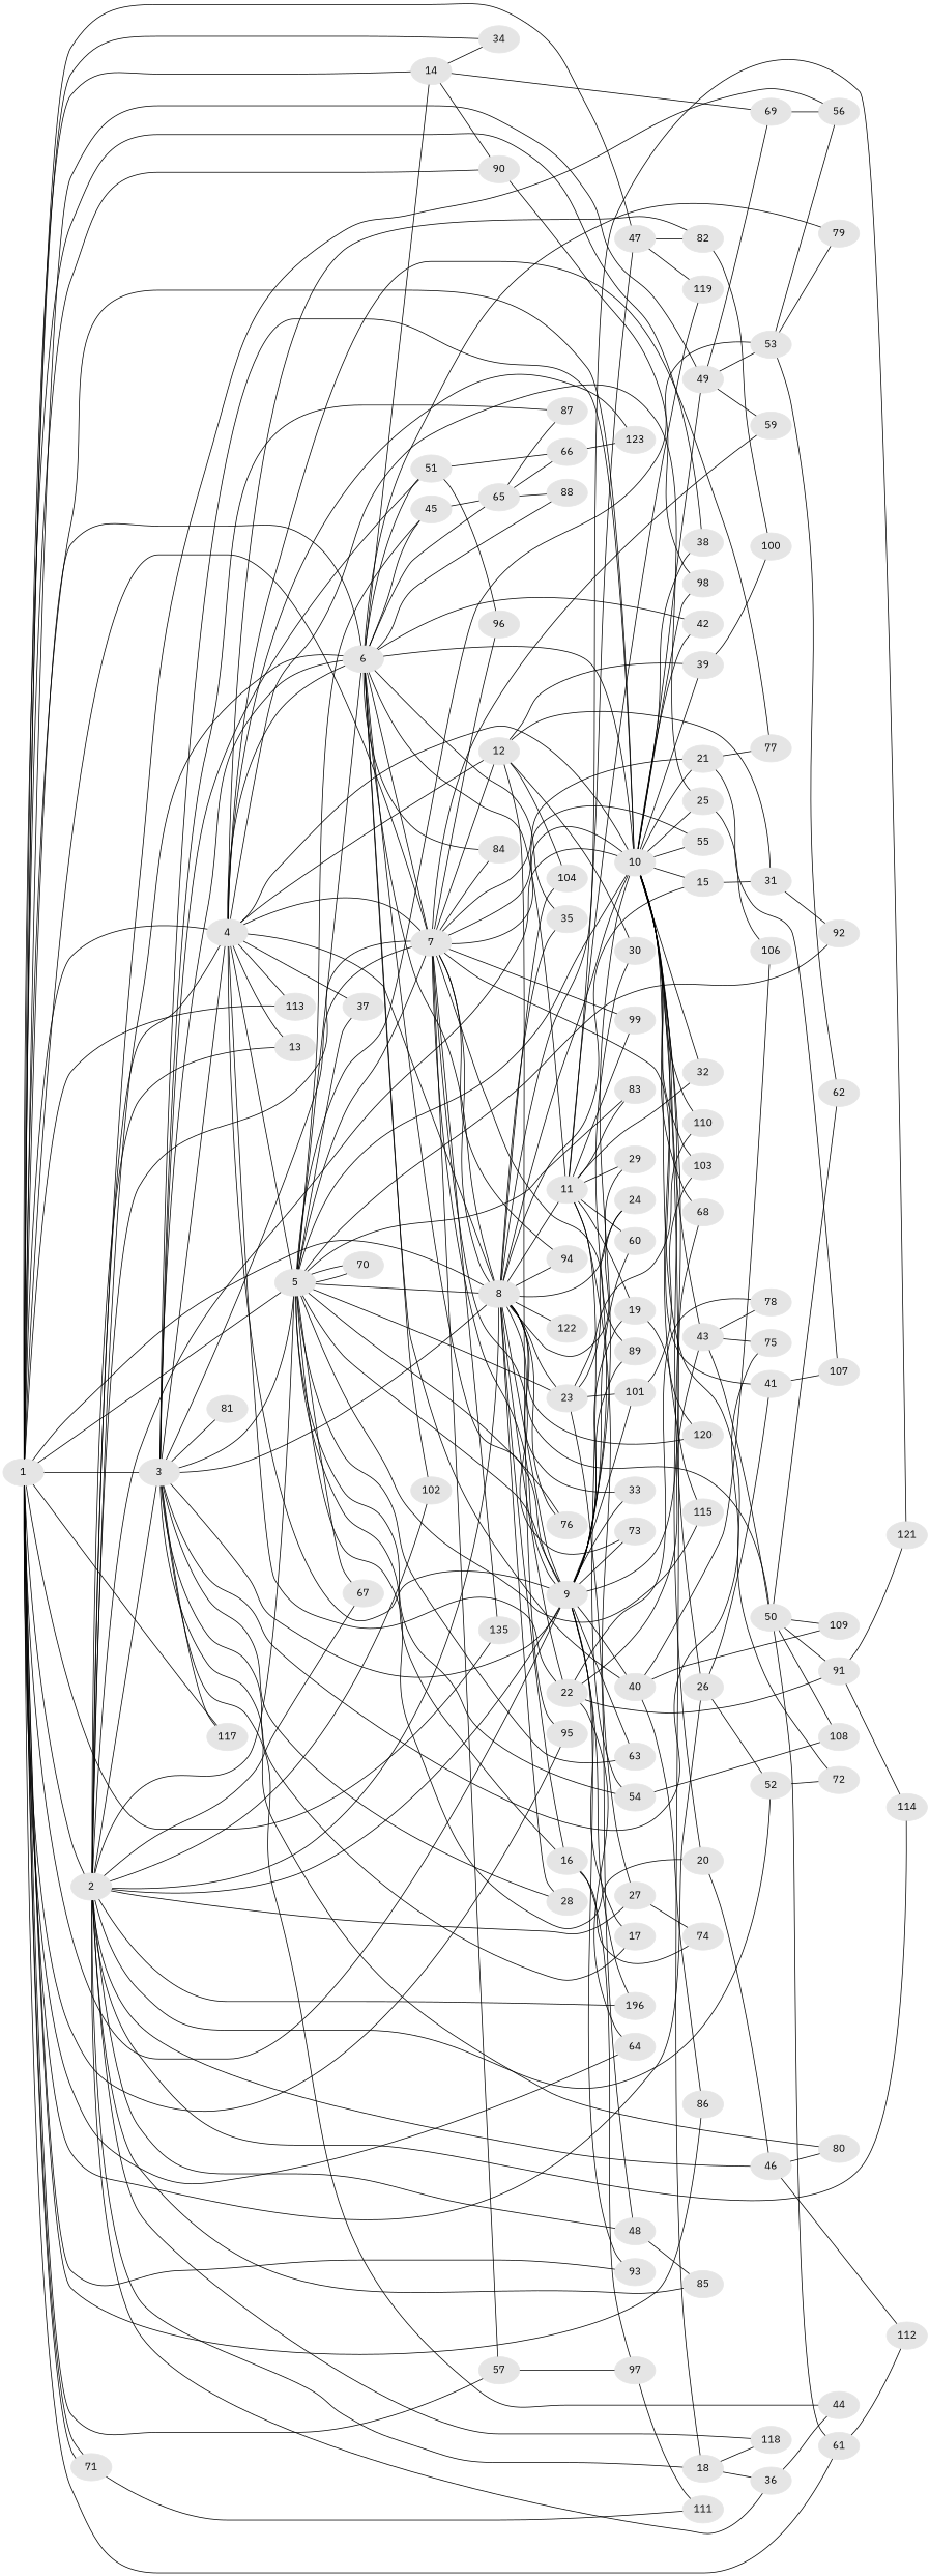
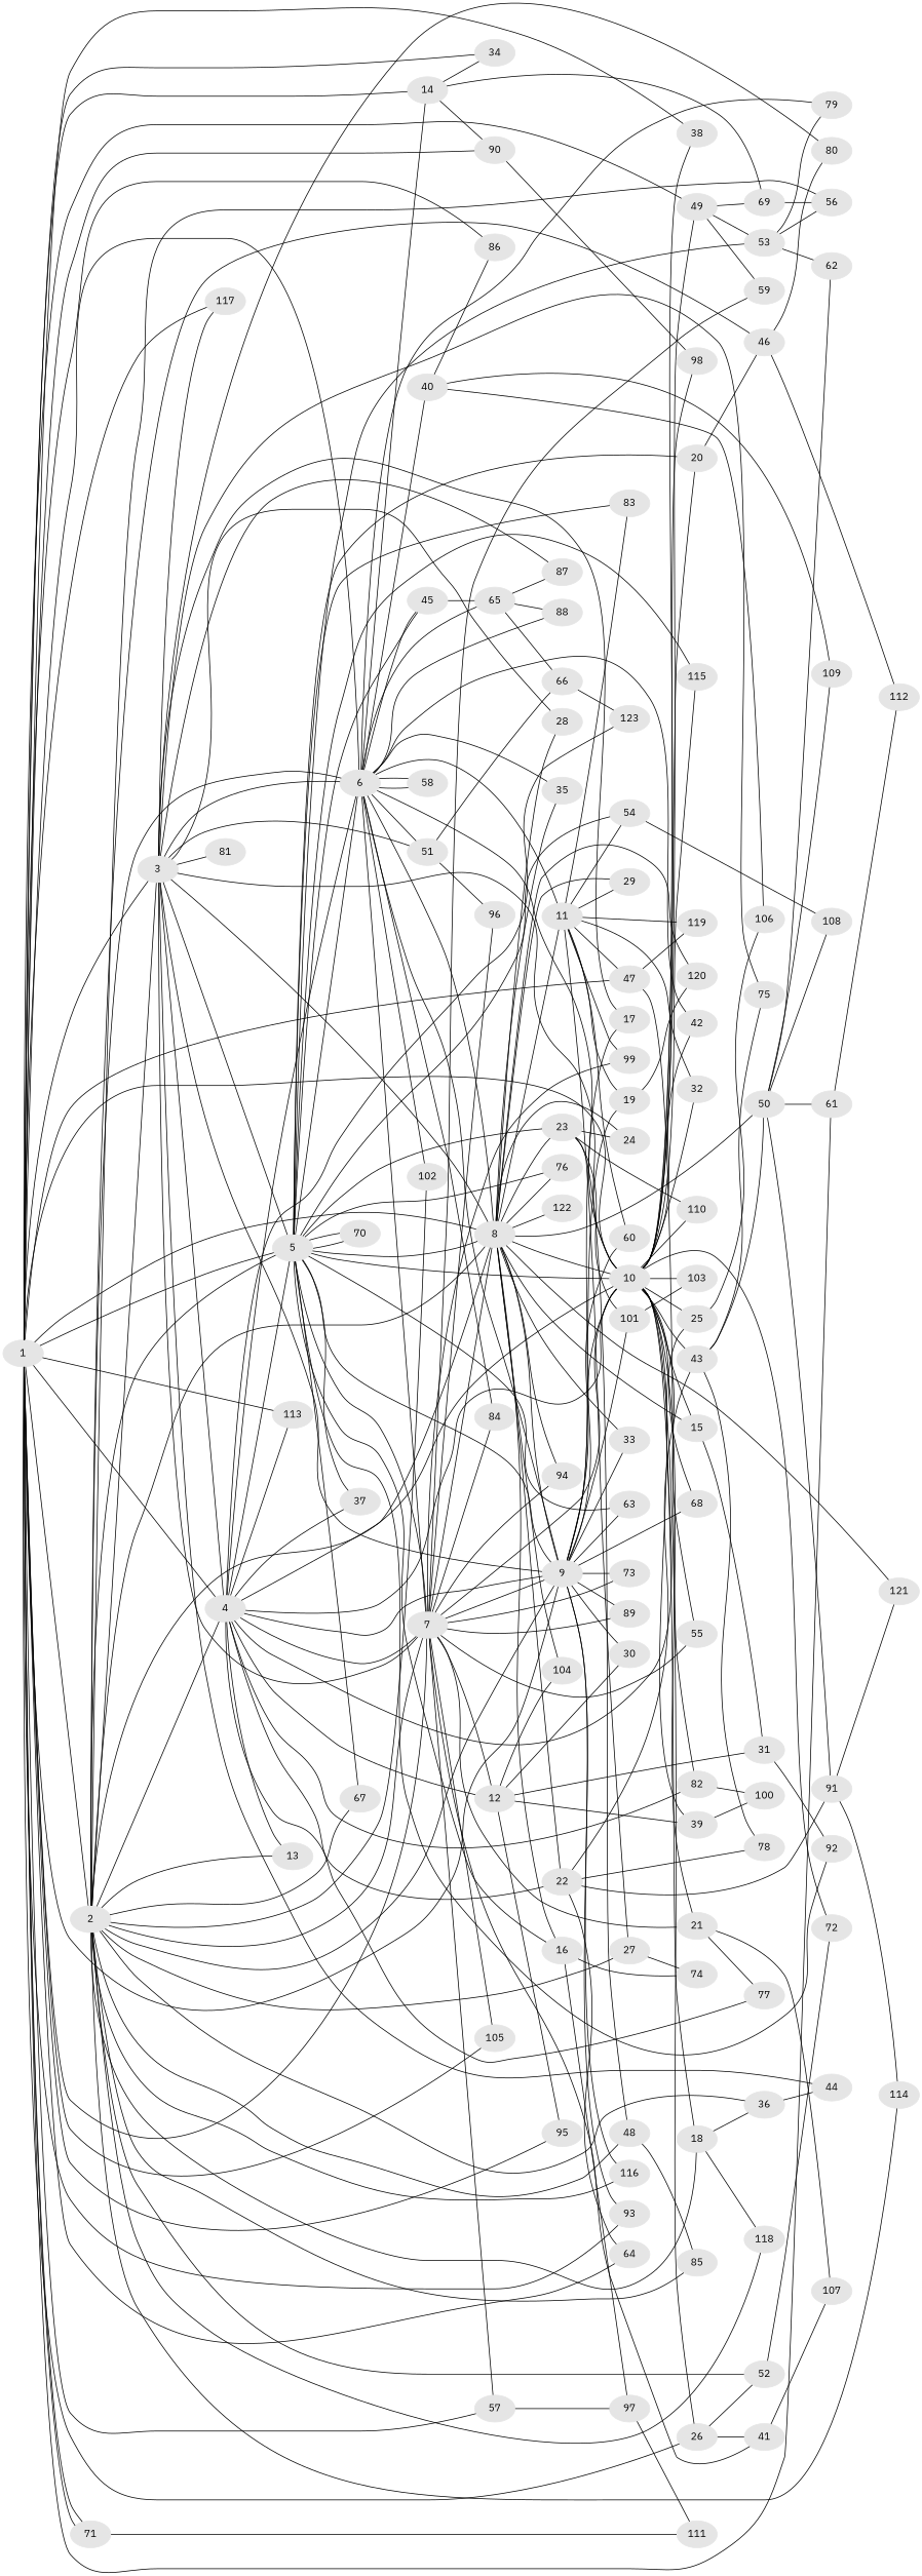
  graph {
    fontname="IBM Plex Sans"
    rankdir=LR
    node [color=gray90 fontname="IBM Plex Sans" style=filled]
    edge [fontname="IBM Plex Sans"]
    1
    2
    3
    4
    5
    6
    7
    8
    9
    10
    14
    26
    34
    38
    47
    49
    57
    61
    64
    71
    86
    90
    93
    95
-   105 [label=135]
+   105
    113
    117
    13
    18
    27
    36
    46
    48
    52
    56
    67
    85
    102
    114
-   116 [label=196]
+   116
    118
    17
    28
    44
    51
    75
    80
    81
    87
    12
    22
    25
    37
    77
    82
    123
    16
    20
    23
    45
    53
    54
    63
    70
    76
    83
    92
    115
    11
    35
    40
    42
+   58
    65
    79
    84
    88
    21
    41
    55
    59
    73
    89
    94
    96
    99
    15
    24
    29
    33
    50
    104
    120
    121
    122
    19
    30
    60
    68
    101
    32
    39
    43
    72
    98
    103
    110
    69
    119
    97
    112
    111
    74
    66
    31
    78
    91
    106
    100
    62
    108
    109
    107
    1 -- 2
    1 -- 3
    1 -- 4
    1 -- 5
    1 -- 6
    1 -- 7
    1 -- 8
    1 -- 9
    1 -- 10
    1 -- 14
    1 -- 26
    1 -- 34
    1 -- 38
    1 -- 47
    1 -- 49
    1 -- 57
    1 -- 61
    1 -- 64
    1 -- 71
    1 -- 71
    1 -- 86
    1 -- 90
    1 -- 93
    1 -- 95
    1 -- 105
    1 -- 113
    1 -- 117
    2 -- 3
    2 -- 4
    2 -- 5
    2 -- 6
    2 -- 7
    2 -- 8
    2 -- 9
    2 -- 10
    2 -- 13
    2 -- 18
    2 -- 27
    2 -- 36
    2 -- 46
    2 -- 48
    2 -- 52
    2 -- 56
    2 -- 67
    2 -- 85
    2 -- 102
    2 -- 114
    2 -- 116
    2 -- 118
    3 -- 4
    3 -- 5
    3 -- 6
    3 -- 7
    3 -- 8
    3 -- 9
    3 -- 10
    3 -- 117
    3 -- 17
    3 -- 28
    3 -- 44
    3 -- 51
    3 -- 75
    3 -- 80
    3 -- 81
    3 -- 87
    4 -- 5
    4 -- 6
    4 -- 7
    4 -- 8
    4 -- 9
    4 -- 10
    4 -- 113
    4 -- 13
    4 -- 12
    4 -- 22
    4 -- 25
    4 -- 37
    4 -- 77
    4 -- 82
    4 -- 123
    5 -- 6
    5 -- 7
    5 -- 8
    5 -- 9
    5 -- 10
    5 -- 67
    5 -- 37
    5 -- 16
    5 -- 20
    5 -- 23
    5 -- 45
    5 -- 53
    5 -- 54
    5 -- 63
    5 -- 70
    5 -- 70
    5 -- 76
    5 -- 83
    5 -- 92
    5 -- 115
    6 -- 7
    6 -- 8
    6 -- 9
    6 -- 10
    6 -- 14
    6 -- 102
    6 -- 51
    6 -- 45
    6 -- 11
    6 -- 35
    6 -- 40
    6 -- 42
+   6 -- 58
+   6 -- 58
    6 -- 65
    6 -- 79
    6 -- 84
    6 -- 88
    7 -- 8
    7 -- 9
    7 -- 10
    7 -- 57
    7 -- 105
    7 -- 12
    7 -- 84
    7 -- 21
    7 -- 41
    7 -- 55
    7 -- 59
    7 -- 73
    7 -- 89
    7 -- 94
    7 -- 96
    7 -- 99
    8 -- 9
    8 -- 10
    8 -- 28
    8 -- 22
    8 -- 16
    8 -- 23
    8 -- 76
    8 -- 11
    8 -- 35
    8 -- 94
    8 -- 15
    8 -- 24
    8 -- 29
    8 -- 33
    8 -- 50
    8 -- 104
    8 -- 120
    8 -- 121
    8 -- 122
    9 -- 10
    9 -- 93
    9 -- 116
    9 -- 17
    9 -- 63
-   9 -- 40
    9 -- 73
    9 -- 89
    9 -- 33
    9 -- 19
    9 -- 30
    9 -- 60
    9 -- 68
    9 -- 101
    10 -- 26
    10 -- 38
    10 -- 49
    10 -- 18
    10 -- 25
    10 -- 20
    10 -- 115
    10 -- 42
    10 -- 21
    10 -- 55
    10 -- 15
    10 -- 68
    10 -- 32
    10 -- 39
    10 -- 43
    10 -- 72
    10 -- 98
    10 -- 103
    10 -- 110
    14 -- 34
    14 -- 90
    14 -- 69
    26 -- 52
    26 -- 41
    47 -- 82
    47 -- 119
    49 -- 53
    49 -- 59
    49 -- 69
    57 -- 97
    61 -- 112
    71 -- 111
    90 -- 98
    18 -- 36
    18 -- 118
    27 -- 74
    36 -- 44
    46 -- 80
    46 -- 112
    48 -- 85
    52 -- 72
    51 -- 96
    51 -- 66
    12 -- 95
    12 -- 104
    12 -- 30
    12 -- 39
    12 -- 31
    22 -- 64
    22 -- 43
    22 -- 78
    22 -- 91
    25 -- 106
    82 -- 100
    16 -- 97
    16 -- 74
    20 -- 46
    23 -- 48
    23 -- 24
    23 -- 101
    23 -- 110
    45 -- 65
    53 -- 56
    53 -- 79
    53 -- 62
    54 -- 108
    11 -- 47
    11 -- 27
    11 -- 54
    11 -- 83
    11 -- 99
    11 -- 29
    11 -- 19
    11 -- 60
    11 -- 32
    11 -- 119
    40 -- 86
    40 -- 106
    40 -- 109
    65 -- 87
    65 -- 88
    65 -- 66
    21 -- 77
    21 -- 107
    41 -- 107
    15 -- 31
    50 -- 61
    50 -- 91
    50 -- 62
    50 -- 108
    50 -- 109
    19 -- 120
    101 -- 103
    39 -- 100
    43 -- 75
    43 -- 50
    43 -- 78
    69 -- 56
    97 -- 111
    66 -- 123
    31 -- 92
    91 -- 114
    91 -- 121
  }
